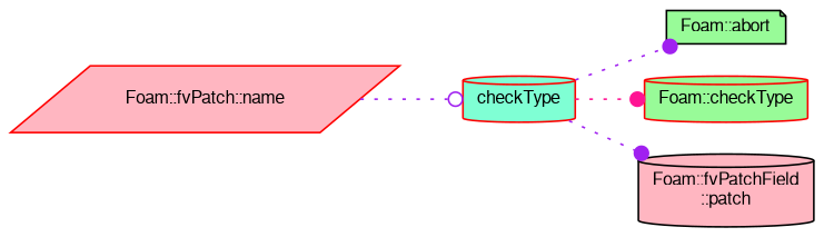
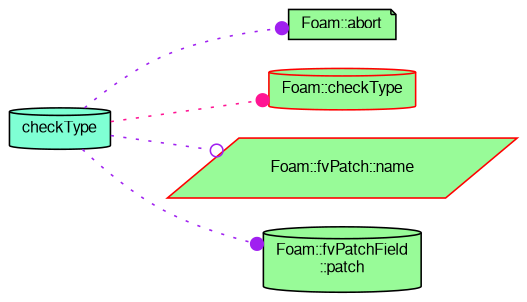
  digraph {
    rankdir=LR
    node [color=black fillcolor=palegreen fontname=FreeSans fontsize=10 shape=cylinder style=filled]
    edge [arrowhead=dot color=purple fontname=FreeSans fontsize=10 labelfontname=FreeSans labelfontsize=10 style=dotted]
-   n1 [color=red fillcolor=aquamarine fontcolor=black height=0.2 label=checkType width=0.4]
+   n1 [fillcolor=aquamarine fontcolor=black height=0.2 label=checkType width=0.4]
    n2 [height=0.2 label="Foam::abort" shape=note width=0.4]
    n3 [color=red height=0.2 label="Foam::checkType" width=0.4]
-   n4 [color=red fillcolor=lightpink height=0.2 label="Foam::fvPatch::name" shape=parallelogram width=0.4]
-   n5 [fillcolor=lightpink height=0.2 label="Foam::fvPatchField\l::patch" width=0.4]
+   n4 [color=red height=0.2 label="Foam::fvPatch::name" shape=parallelogram width=0.4]
+   n5 [height=0.2 label="Foam::fvPatchField\l::patch" width=0.4]
    n1 -> n2
    n1 -> n3 [color=deeppink]
-   n4 -> n1 [arrowhead=odot]
+   n1 -> n4 [arrowhead=odot]
    n1 -> n5
  }
